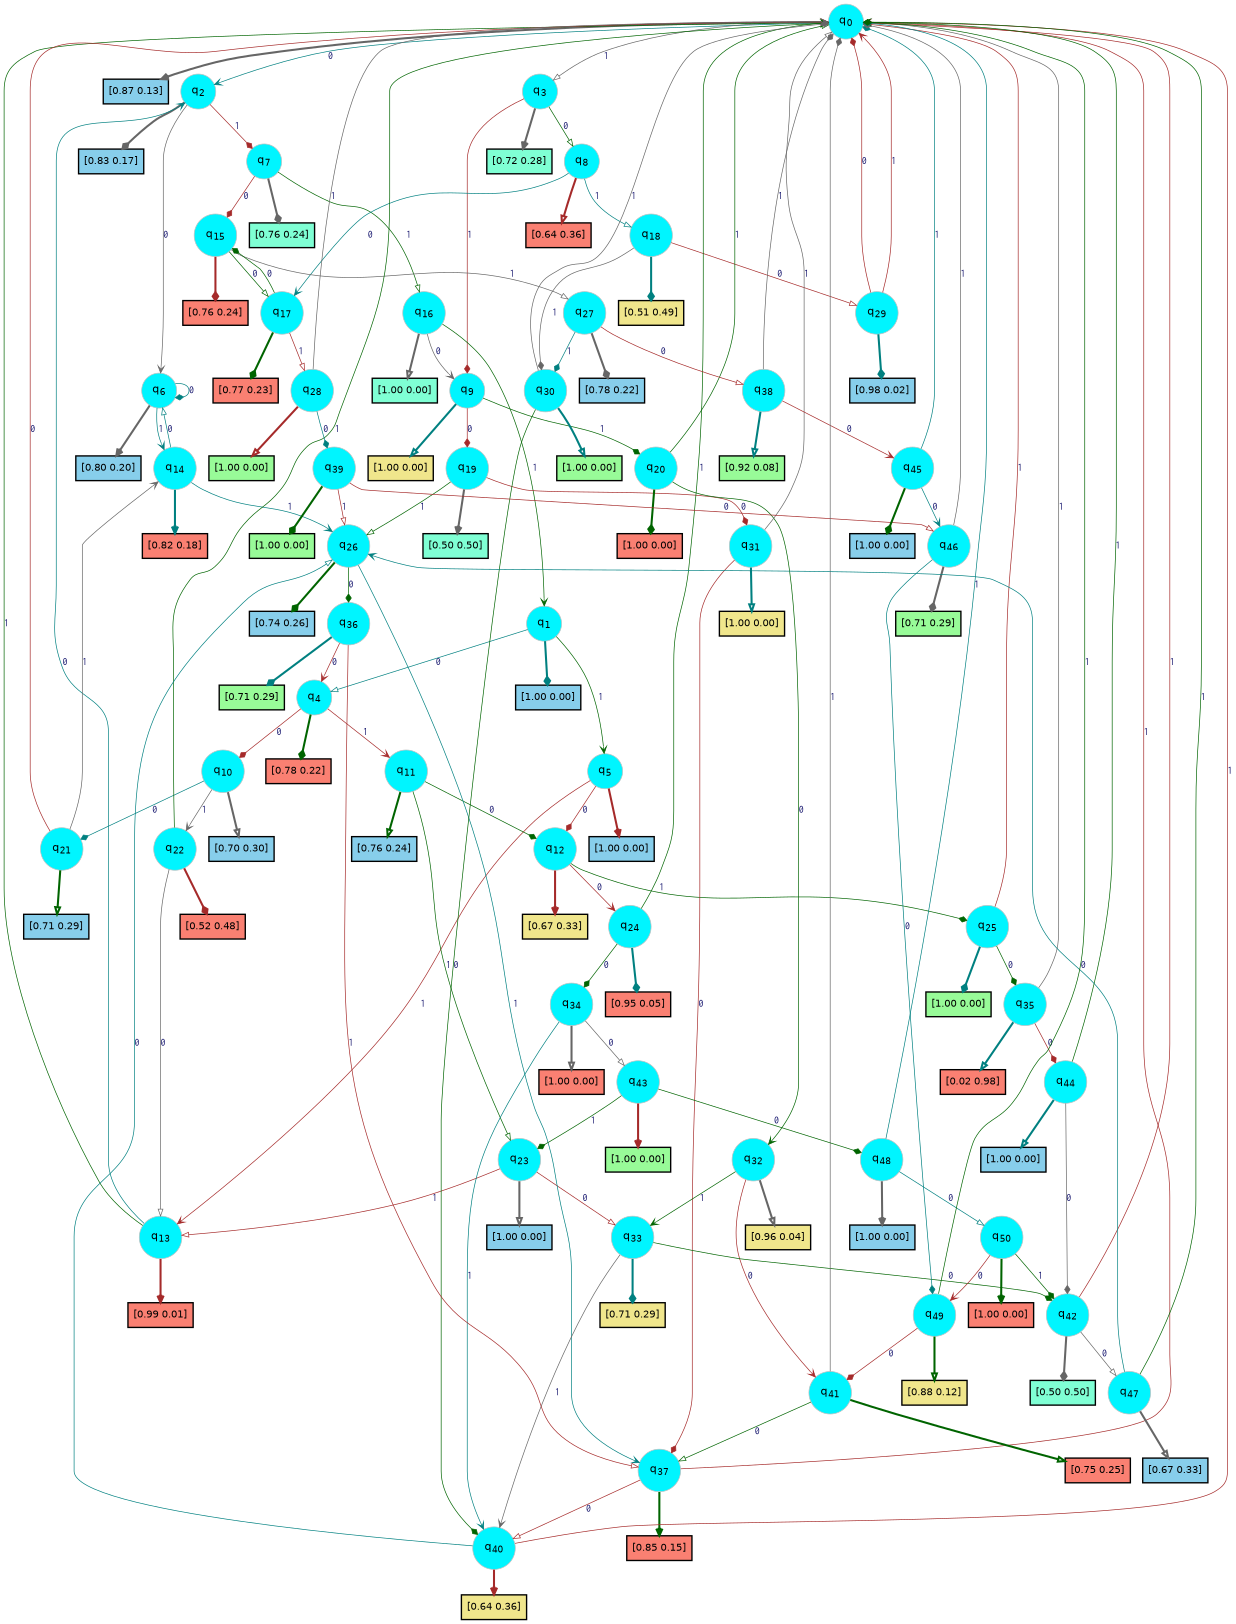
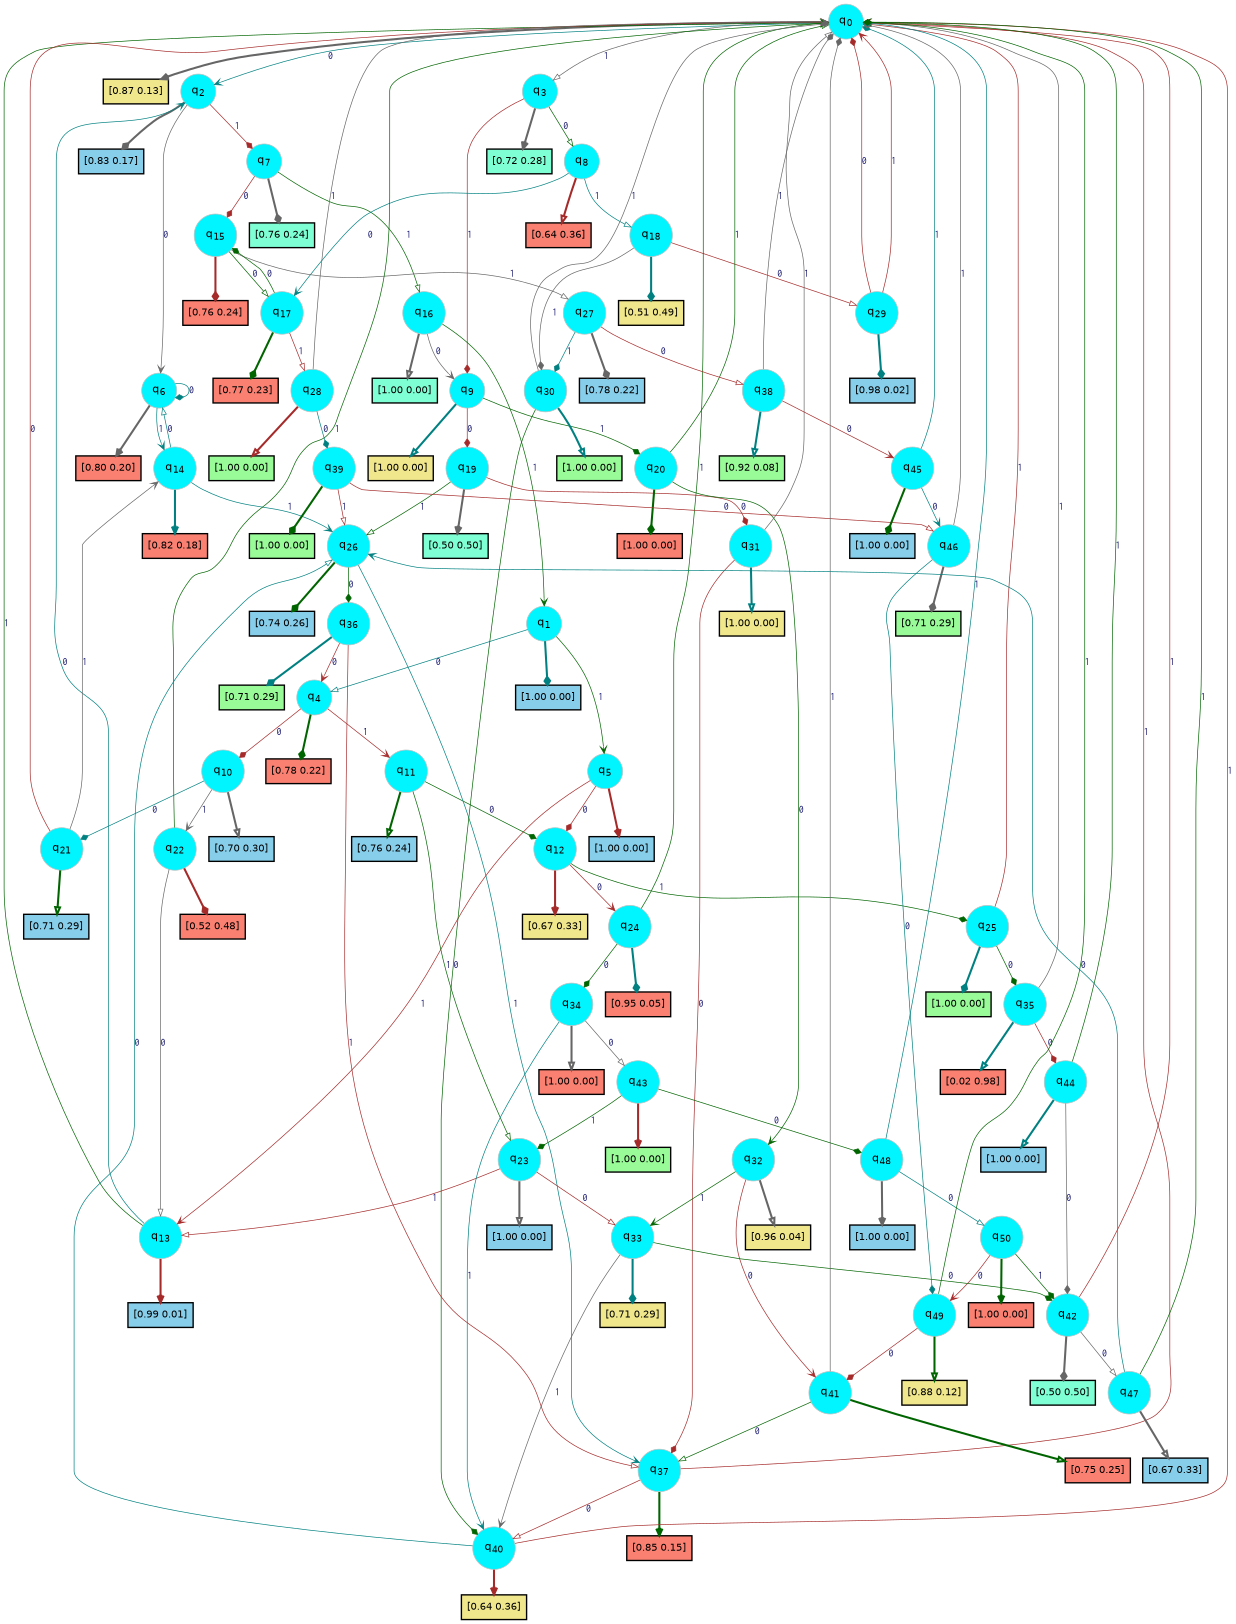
  digraph {
    rankdir=TD
    node [color=gray fillcolor=turquoise1 fontcolor=black fontname=Helvetica fontsize=16 fontweight=bold shape=circle style=filled]
    edge [arrowhead=diamond arrowsize=1 color=brown fontcolor=midnightblue fontname=courier fontweight=bold penwidth=1 style=solid weight=20]
    n1 [label=<q<SUB>0</SUB>>]
    n2 [label=<q<SUB>2</SUB>>]
    n3 [label=<q<SUB>3</SUB>>]
-   n4 [color=black fillcolor=skyblue fontsize=14 label="[0.87 0.13]" penwidth=2 shape=box]
+   n4 [color=black fillcolor=khaki fontsize=14 label="[0.87 0.13]" penwidth=2 shape=box]
    n5 [label=<q<SUB>6</SUB>>]
    n6 [label=<q<SUB>7</SUB>>]
    n7 [color=black fillcolor=skyblue fontsize=14 label="[0.83 0.17]" penwidth=2 shape=box]
    n8 [label=<q<SUB>8</SUB>>]
    n9 [label=<q<SUB>9</SUB>>]
    n10 [color=black fillcolor=aquamarine fontsize=14 label="[0.72 0.28]" penwidth=2 shape=box]
    n11 [label=<q<SUB>1</SUB>>]
    n12 [label=<q<SUB>4</SUB>>]
    n13 [label=<q<SUB>5</SUB>>]
    n14 [color=black fillcolor=skyblue fontsize=14 label="[1.00 0.00]" penwidth=2 shape=box]
    n15 [label=<q<SUB>10</SUB>>]
    n16 [label=<q<SUB>11</SUB>>]
    n17 [color=black fillcolor=salmon fontsize=14 label="[0.78 0.22]" penwidth=2 shape=box]
    n18 [label=<q<SUB>12</SUB>>]
    n19 [label=<q<SUB>13</SUB>>]
    n20 [color=black fillcolor=skyblue fontsize=14 label="[1.00 0.00]" penwidth=2 shape=box]
    n21 [label=<q<SUB>14</SUB>>]
-   n22 [color=black fillcolor=skyblue fontsize=14 label="[0.80 0.20]" penwidth=2 shape=box]
+   n22 [color=black fillcolor=salmon fontsize=14 label="[0.80 0.20]" penwidth=2 shape=box]
    n23 [label=<q<SUB>15</SUB>>]
    n24 [label=<q<SUB>16</SUB>>]
    n25 [color=black fillcolor=aquamarine fontsize=14 label="[0.76 0.24]" penwidth=2 shape=box]
    n26 [label=<q<SUB>17</SUB>>]
    n27 [label=<q<SUB>18</SUB>>]
    n28 [color=black fillcolor=salmon fontsize=14 label="[0.64 0.36]" penwidth=2 shape=box]
    n29 [label=<q<SUB>19</SUB>>]
    n30 [label=<q<SUB>20</SUB>>]
    n31 [color=black fillcolor=khaki fontsize=14 label="[1.00 0.00]" penwidth=2 shape=box]
    n32 [label=<q<SUB>21</SUB>>]
    n33 [label=<q<SUB>22</SUB>>]
    n34 [color=black fillcolor=skyblue fontsize=14 label="[0.70 0.30]" penwidth=2 shape=box]
    n35 [label=<q<SUB>23</SUB>>]
    n36 [color=black fillcolor=skyblue fontsize=14 label="[0.76 0.24]" penwidth=2 shape=box]
    n37 [label=<q<SUB>24</SUB>>]
    n38 [label=<q<SUB>25</SUB>>]
    n39 [color=black fillcolor=khaki fontsize=14 label="[0.67 0.33]" penwidth=2 shape=box]
-   n40 [color=black fillcolor=salmon fontsize=14 label="[0.99 0.01]" penwidth=2 shape=box]
+   n40 [color=black fillcolor=skyblue fontsize=14 label="[0.99 0.01]" penwidth=2 shape=box]
    n41 [label=<q<SUB>26</SUB>>]
    n42 [color=black fillcolor=salmon fontsize=14 label="[0.82 0.18]" penwidth=2 shape=box]
    n43 [label=<q<SUB>27</SUB>>]
    n44 [color=black fillcolor=salmon fontsize=14 label="[0.76 0.24]" penwidth=2 shape=box]
    n45 [color=black fillcolor=aquamarine fontsize=14 label="[1.00 0.00]" penwidth=2 shape=box]
    n46 [label=<q<SUB>28</SUB>>]
    n47 [color=black fillcolor=salmon fontsize=14 label="[0.77 0.23]" penwidth=2 shape=box]
    n48 [label=<q<SUB>29</SUB>>]
    n49 [label=<q<SUB>30</SUB>>]
    n50 [color=black fillcolor=khaki fontsize=14 label="[0.51 0.49]" penwidth=2 shape=box]
    n51 [label=<q<SUB>31</SUB>>]
    n52 [color=black fillcolor=aquamarine fontsize=14 label="[0.50 0.50]" penwidth=2 shape=box]
    n53 [label=<q<SUB>32</SUB>>]
    n54 [color=black fillcolor=salmon fontsize=14 label="[1.00 0.00]" penwidth=2 shape=box]
    n55 [color=black fillcolor=skyblue fontsize=14 label="[0.71 0.29]" penwidth=2 shape=box]
    n56 [color=black fillcolor=salmon fontsize=14 label="[0.52 0.48]" penwidth=2 shape=box]
    n57 [label=<q<SUB>33</SUB>>]
    n58 [color=black fillcolor=skyblue fontsize=14 label="[1.00 0.00]" penwidth=2 shape=box]
    n59 [label=<q<SUB>34</SUB>>]
    n60 [color=black fillcolor=salmon fontsize=14 label="[0.95 0.05]" penwidth=2 shape=box]
    n61 [label=<q<SUB>35</SUB>>]
    n62 [color=black fillcolor=palegreen fontsize=14 label="[1.00 0.00]" penwidth=2 shape=box]
    n63 [label=<q<SUB>36</SUB>>]
    n64 [label=<q<SUB>37</SUB>>]
    n65 [color=black fillcolor=skyblue fontsize=14 label="[0.74 0.26]" penwidth=2 shape=box]
    n66 [label=<q<SUB>38</SUB>>]
    n67 [color=black fillcolor=skyblue fontsize=14 label="[0.78 0.22]" penwidth=2 shape=box]
    n68 [label=<q<SUB>39</SUB>>]
    n69 [color=black fillcolor=palegreen fontsize=14 label="[1.00 0.00]" penwidth=2 shape=box]
    n70 [color=black fillcolor=skyblue fontsize=14 label="[0.98 0.02]" penwidth=2 shape=box]
    n71 [label=<q<SUB>40</SUB>>]
    n72 [color=black fillcolor=palegreen fontsize=14 label="[1.00 0.00]" penwidth=2 shape=box]
    n73 [color=black fillcolor=khaki fontsize=14 label="[1.00 0.00]" penwidth=2 shape=box]
    n74 [label=<q<SUB>41</SUB>>]
    n75 [color=black fillcolor=khaki fontsize=14 label="[0.96 0.04]" penwidth=2 shape=box]
    n76 [label=<q<SUB>42</SUB>>]
    n77 [color=black fillcolor=khaki fontsize=14 label="[0.71 0.29]" penwidth=2 shape=box]
    n78 [label=<q<SUB>43</SUB>>]
    n79 [color=black fillcolor=salmon fontsize=14 label="[1.00 0.00]" penwidth=2 shape=box]
    n80 [label=<q<SUB>44</SUB>>]
    n81 [color=black fillcolor=salmon fontsize=14 label="[0.02 0.98]" penwidth=2 shape=box]
    n82 [color=black fillcolor=palegreen fontsize=14 label="[0.71 0.29]" penwidth=2 shape=box]
    n83 [color=black fillcolor=salmon fontsize=14 label="[0.85 0.15]" penwidth=2 shape=box]
    n84 [label=<q<SUB>45</SUB>>]
    n85 [color=black fillcolor=palegreen fontsize=14 label="[0.92 0.08]" penwidth=2 shape=box]
    n86 [label=<q<SUB>46</SUB>>]
    n87 [color=black fillcolor=palegreen fontsize=14 label="[1.00 0.00]" penwidth=2 shape=box]
    n88 [color=black fillcolor=khaki fontsize=14 label="[0.64 0.36]" penwidth=2 shape=box]
    n89 [color=black fillcolor=salmon fontsize=14 label="[0.75 0.25]" penwidth=2 shape=box]
    n90 [label=<q<SUB>47</SUB>>]
    n91 [color=black fillcolor=aquamarine fontsize=14 label="[0.50 0.50]" penwidth=2 shape=box]
    n92 [label=<q<SUB>48</SUB>>]
    n93 [color=black fillcolor=palegreen fontsize=14 label="[1.00 0.00]" penwidth=2 shape=box]
    n94 [color=black fillcolor=skyblue fontsize=14 label="[1.00 0.00]" penwidth=2 shape=box]
    n95 [color=black fillcolor=skyblue fontsize=14 label="[1.00 0.00]" penwidth=2 shape=box]
    n96 [label=<q<SUB>49</SUB>>]
    n97 [color=black fillcolor=palegreen fontsize=14 label="[0.71 0.29]" penwidth=2 shape=box]
    n98 [color=black fillcolor=skyblue fontsize=14 label="[0.67 0.33]" penwidth=2 shape=box]
    n99 [label=<q<SUB>50</SUB>>]
    n100 [color=black fillcolor=skyblue fontsize=14 label="[1.00 0.00]" penwidth=2 shape=box]
    n101 [color=black fillcolor=khaki fontsize=14 label="[0.88 0.12]" penwidth=2 shape=box]
    n102 [color=black fillcolor=salmon fontsize=14 label="[1.00 0.00]" penwidth=2 shape=box]
    n1 -> n2 [arrowhead=vee color=teal label=0]
    n1 -> n3 [arrowhead=onormal color=gray40 label=1 style=bold]
    n1 -> n4 [arrowhead=vee color=gray40 penwidth=3 style=bold]
    n2 -> n5 [arrowhead=vee color=gray40 label=0]
    n2 -> n6 [label=1 style=bold]
    n2 -> n7 [color=gray40 penwidth=3 style=bold]
    n3 -> n8 [arrowhead=onormal color=darkgreen label=0]
    n3 -> n9 [label=1]
    n3 -> n10 [arrowhead=vee color=gray40 penwidth=3]
    n5 -> n5 [color=teal label=0 style=bold]
    n5 -> n21 [arrowhead=vee color=teal label=1]
    n5 -> n22 [arrowhead=vee color=gray40 penwidth=3 style=bold]
    n6 -> n23 [label=0]
    n6 -> n24 [arrowhead=onormal color=darkgreen label=1 style=bold]
    n6 -> n25 [color=gray40 penwidth=3]
    n8 -> n26 [arrowhead=vee color=teal label=0 style=bold]
    n8 -> n27 [arrowhead=onormal color=teal label=1]
    n8 -> n28 [arrowhead=onormal penwidth=3 style=bold]
    n9 -> n29 [label=0 style=bold]
    n9 -> n30 [color=darkgreen label=1]
    n9 -> n31 [arrowhead=onormal color=teal penwidth=3 style=bold]
    n11 -> n12 [arrowhead=onormal color=teal label=0 style=bold]
    n11 -> n13 [arrowhead=vee color=darkgreen label=1 style=bold]
    n11 -> n14 [color=teal penwidth=3 style=bold]
    n12 -> n15 [label=0 style=bold]
    n12 -> n16 [arrowhead=vee label=1 style=bold]
    n12 -> n17 [color=darkgreen penwidth=3]
    n13 -> n18 [label=0 style=bold]
    n13 -> n19 [arrowhead=vee label=1]
    n13 -> n20 [arrowhead=vee penwidth=3 style=bold]
    n15 -> n32 [color=teal label=0]
    n15 -> n33 [arrowhead=vee color=gray40 label=1 style=bold]
    n15 -> n34 [arrowhead=onormal color=gray40 penwidth=3 style=bold]
    n16 -> n18 [color=darkgreen label=0]
    n16 -> n35 [arrowhead=onormal color=darkgreen label=1]
    n16 -> n36 [arrowhead=onormal color=darkgreen penwidth=3 style=bold]
    n18 -> n37 [arrowhead=vee label=0 style=bold]
    n18 -> n38 [color=darkgreen label=1 style=bold]
    n18 -> n39 [arrowhead=vee penwidth=3 style=bold]
    n19 -> n1 [arrowhead=vee color=darkgreen label=1]
    n19 -> n2 [arrowhead=vee color=teal label=0 style=bold]
    n19 -> n40 [arrowhead=vee penwidth=3 style=bold]
    n21 -> n5 [arrowhead=onormal color=teal label=0]
    n21 -> n41 [arrowhead=vee color=teal label=1]
    n21 -> n42 [arrowhead=vee color=teal penwidth=3]
    n23 -> n26 [arrowhead=onormal color=darkgreen label=0]
    n23 -> n43 [arrowhead=onormal color=gray40 label=1 style=bold]
    n23 -> n44 [penwidth=3]
    n24 -> n9 [arrowhead=vee color=gray40 label=0 style=bold]
    n24 -> n11 [arrowhead=vee color=darkgreen label=1]
    n24 -> n45 [arrowhead=onormal color=gray40 penwidth=3 style=bold]
    n26 -> n23 [color=darkgreen label=0 style=bold]
    n26 -> n46 [arrowhead=onormal label=1 style=bold]
    n26 -> n47 [color=darkgreen penwidth=3 style=bold]
    n27 -> n48 [arrowhead=onormal label=0 style=bold]
    n27 -> n49 [color=gray40 label=1 style=bold]
    n27 -> n50 [color=teal penwidth=3]
    n29 -> n41 [arrowhead=onormal color=darkgreen label=1]
    n29 -> n51 [label=0 style=bold]
    n29 -> n52 [arrowhead=vee color=gray40 penwidth=3]
    n30 -> n1 [arrowhead=onormal color=darkgreen label=1 style=bold]
    n30 -> n53 [arrowhead=vee color=darkgreen label=0 style=bold]
    n30 -> n54 [color=darkgreen penwidth=3]
    n32 -> n1 [arrowhead=vee label=0]
    n32 -> n21 [arrowhead=vee color=gray40 label=1 style=bold]
    n32 -> n55 [arrowhead=onormal color=darkgreen penwidth=3]
    n33 -> n1 [arrowhead=vee color=darkgreen label=1 style=bold]
    n33 -> n19 [arrowhead=onormal color=gray40 label=0]
    n33 -> n56 [penwidth=3]
    n35 -> n19 [arrowhead=onormal label=1 style=bold]
    n35 -> n57 [arrowhead=onormal label=0 style=bold]
    n35 -> n58 [arrowhead=onormal color=gray40 penwidth=3 style=bold]
    n37 -> n1 [arrowhead=vee color=darkgreen label=1]
    n37 -> n59 [color=darkgreen label=0 style=bold]
    n37 -> n60 [color=teal penwidth=3]
    n38 -> n1 [label=1 style=bold]
    n38 -> n61 [color=darkgreen label=0 style=bold]
    n38 -> n62 [color=teal penwidth=3]
    n41 -> n63 [color=darkgreen label=0 style=bold]
    n41 -> n64 [arrowhead=vee color=teal label=1]
    n41 -> n65 [color=darkgreen penwidth=3]
    n43 -> n49 [color=teal label=1]
    n43 -> n66 [arrowhead=onormal label=0 style=bold]
    n43 -> n67 [color=gray40 penwidth=3]
    n46 -> n1 [arrowhead=vee color=gray40 label=1]
    n46 -> n68 [color=teal label=0]
    n46 -> n69 [arrowhead=onormal penwidth=3 style=bold]
    n48 -> n1 [label=0]
    n48 -> n1 [arrowhead=vee label=1]
    n48 -> n70 [color=teal penwidth=3]
    n49 -> n1 [color=gray40 label=1]
    n49 -> n71 [color=darkgreen label=0]
    n49 -> n72 [arrowhead=onormal color=teal penwidth=3 style=bold]
    n51 -> n1 [arrowhead=onormal color=gray40 label=1 style=bold]
    n51 -> n64 [label=0 style=bold]
    n51 -> n73 [arrowhead=onormal color=teal penwidth=3]
    n53 -> n57 [arrowhead=vee color=darkgreen label=1]
    n53 -> n74 [arrowhead=vee label=0]
    n53 -> n75 [arrowhead=onormal color=gray40 penwidth=3 style=bold]
    n57 -> n71 [arrowhead=vee color=gray40 label=1]
    n57 -> n76 [color=darkgreen label=0]
    n57 -> n77 [color=teal penwidth=3 style=bold]
    n59 -> n71 [arrowhead=vee color=teal label=1 style=bold]
    n59 -> n78 [arrowhead=onormal color=gray40 label=0 style=bold]
    n59 -> n79 [arrowhead=onormal color=gray40 penwidth=3]
    n61 -> n1 [arrowhead=vee color=gray40 label=1]
    n61 -> n80 [label=0 style=bold]
    n61 -> n81 [arrowhead=onormal color=teal penwidth=3]
    n63 -> n12 [arrowhead=vee label=0]
    n63 -> n64 [arrowhead=onormal label=1]
    n63 -> n82 [color=teal penwidth=3]
    n64 -> n1 [arrowhead=vee label=1]
    n64 -> n71 [arrowhead=onormal label=0]
    n64 -> n83 [arrowhead=vee color=darkgreen penwidth=3]
    n66 -> n1 [color=gray40 label=1 style=bold]
    n66 -> n84 [arrowhead=vee label=0 style=bold]
    n66 -> n85 [arrowhead=onormal color=teal penwidth=3 style=bold]
    n68 -> n41 [arrowhead=onormal label=1]
    n68 -> n86 [arrowhead=onormal label=0]
    n68 -> n87 [color=darkgreen penwidth=3 style=bold]
    n71 -> n1 [label=1]
    n71 -> n41 [arrowhead=onormal color=teal label=0]
    n71 -> n88 [arrowhead=vee penwidth=3]
    n74 -> n1 [color=gray40 label=1]
    n74 -> n64 [arrowhead=onormal color=darkgreen label=0]
    n74 -> n89 [arrowhead=onormal color=darkgreen penwidth=3 style=bold]
    n76 -> n1 [label=1]
    n76 -> n90 [arrowhead=onormal color=gray40 label=0 style=bold]
    n76 -> n91 [color=gray40 penwidth=3 style=bold]
    n78 -> n35 [color=darkgreen label=1 style=bold]
    n78 -> n92 [color=darkgreen label=0]
    n78 -> n93 [arrowhead=vee penwidth=3 style=bold]
    n80 -> n1 [color=darkgreen label=1]
    n80 -> n76 [color=gray40 label=0 style=bold]
    n80 -> n94 [arrowhead=onormal color=teal penwidth=3]
    n84 -> n1 [color=teal label=1 style=bold]
    n84 -> n86 [arrowhead=vee color=teal label=0 style=bold]
    n84 -> n95 [color=darkgreen penwidth=3]
    n86 -> n1 [color=gray40 label=1 style=bold]
    n86 -> n96 [color=teal label=0 style=bold]
    n86 -> n97 [color=gray40 penwidth=3]
    n90 -> n1 [arrowhead=vee color=darkgreen label=1 style=bold]
    n90 -> n41 [arrowhead=vee color=teal label=0]
    n90 -> n98 [arrowhead=onormal color=gray40 penwidth=3]
    n92 -> n1 [color=teal label=1 style=bold]
    n92 -> n99 [arrowhead=onormal color=teal label=0]
    n92 -> n100 [arrowhead=vee color=gray40 penwidth=3]
    n96 -> n1 [color=darkgreen label=1]
    n96 -> n74 [label=0 style=bold]
    n96 -> n101 [arrowhead=onormal color=darkgreen penwidth=3]
    n99 -> n76 [color=darkgreen label=1]
    n99 -> n96 [arrowhead=vee label=0]
    n99 -> n102 [arrowhead=vee color=darkgreen penwidth=3]
  }
